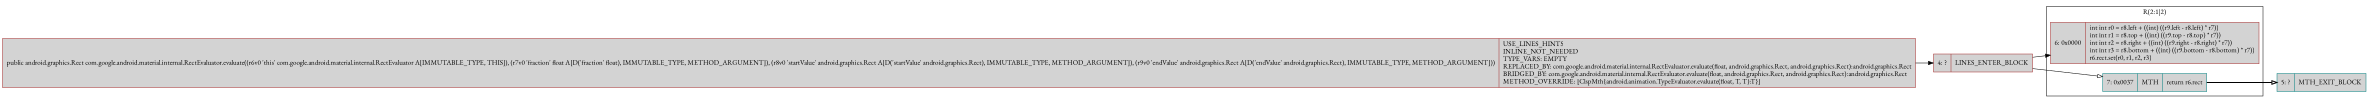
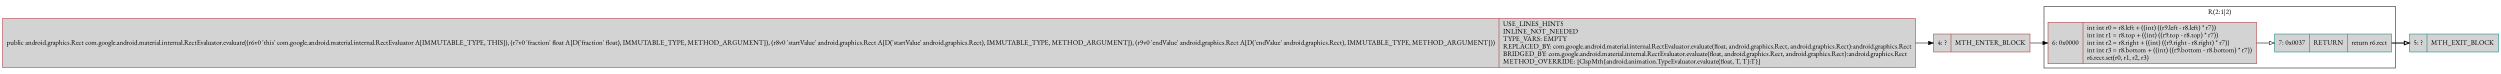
  digraph {
    fontname="EB Garamond"
    rankdir=LR
    node [color=brown fillcolor=lightgrey fontname="EB Garamond" shape=record style=filled]
    edge [arrowhead=onormal fontname="EB Garamond" style=solid]
    n1 [label="{6\:\ 0x0000|int int r0 = r8.left + ((int) ((r9.left \- r8.left) * r7))\lint int r1 = r8.top + ((int) ((r9.top \- r8.top) * r7))\lint int r2 = r8.right + ((int) ((r9.right \- r8.right) * r7))\lint int r3 = r8.bottom + ((int) ((r9.bottom \- r8.bottom) * r7))\lr6.rect.set(r0, r1, r2, r3)\l}"]
-   n2 [color=teal label="{7\:\ 0x0037|MTH\l|return r6.rect\l}"]
+   n2 [color=teal label="{7\:\ 0x0037|RETURN\l|return r6.rect\l}"]
    n3 [color=teal label="{5\:\ ?|MTH_EXIT_BLOCK\l}"]
-   n4 [label="{4\:\ ?|LINES_ENTER_BLOCK\l}"]
+   n4 [label="{4\:\ ?|MTH_ENTER_BLOCK\l}"]
    n5 [label="{public android.graphics.Rect com.google.android.material.internal.RectEvaluator.evaluate((r6v0 'this' com.google.android.material.internal.RectEvaluator A[IMMUTABLE_TYPE, THIS]), (r7v0 'fraction' float A[D('fraction' float), IMMUTABLE_TYPE, METHOD_ARGUMENT]), (r8v0 'startValue' android.graphics.Rect A[D('startValue' android.graphics.Rect), IMMUTABLE_TYPE, METHOD_ARGUMENT]), (r9v0 'endValue' android.graphics.Rect A[D('endValue' android.graphics.Rect), IMMUTABLE_TYPE, METHOD_ARGUMENT]))  | USE_LINES_HINTS\lINLINE_NOT_NEEDED\lTYPE_VARS: EMPTY\lREPLACED_BY: com.google.android.material.internal.RectEvaluator.evaluate(float, android.graphics.Rect, android.graphics.Rect):android.graphics.Rect\lBRIDGED_BY: com.google.android.material.internal.RectEvaluator.evaluate(float, android.graphics.Rect, android.graphics.Rect):android.graphics.Rect\lMETHOD_OVERRIDE: [ClspMth\{android.animation.TypeEvaluator.evaluate(float, T, T):T\}]\l}"]
    subgraph cluster_1 {
      label="R(2:1|2)"
      n1
      n2
    }
-   n4 -> n2
+   n1 -> n2
    n2 -> n3 [style=bold]
    n4 -> n1 [arrowhead=normal]
    n5 -> n4 [arrowhead=normal]
  }
